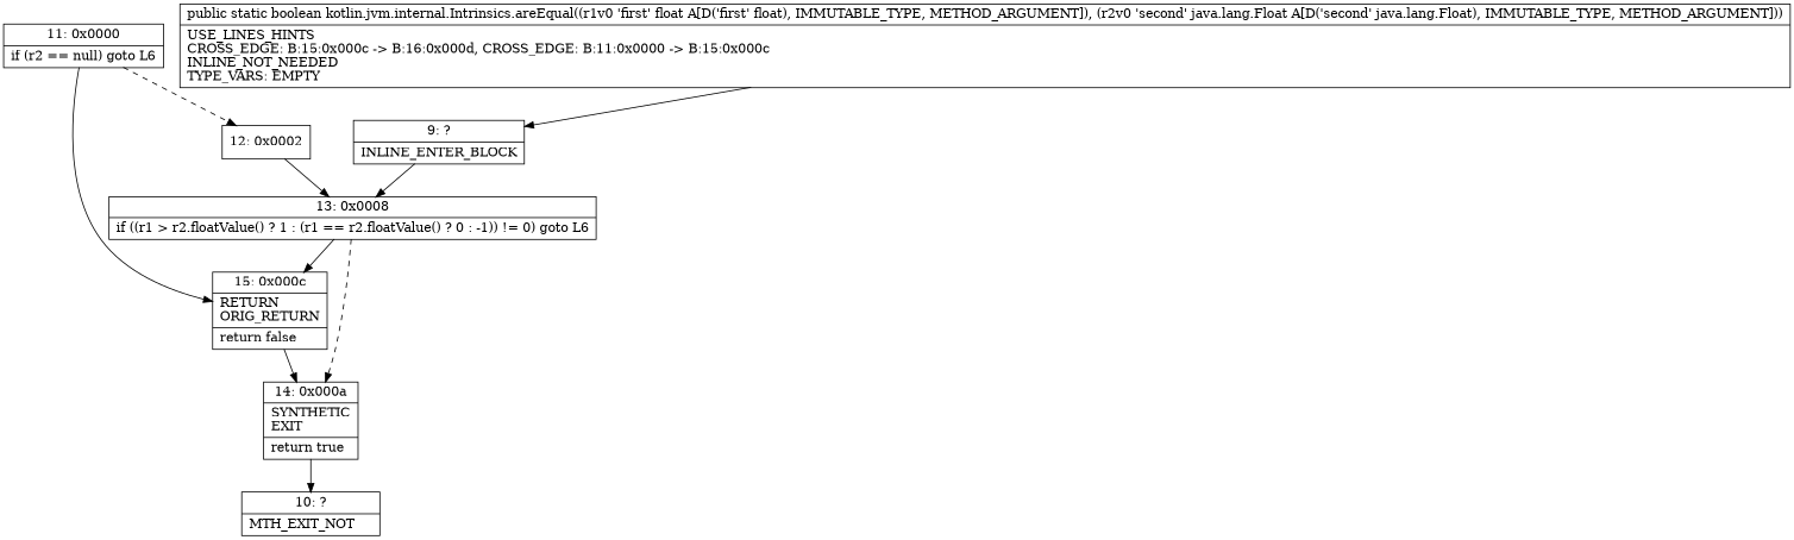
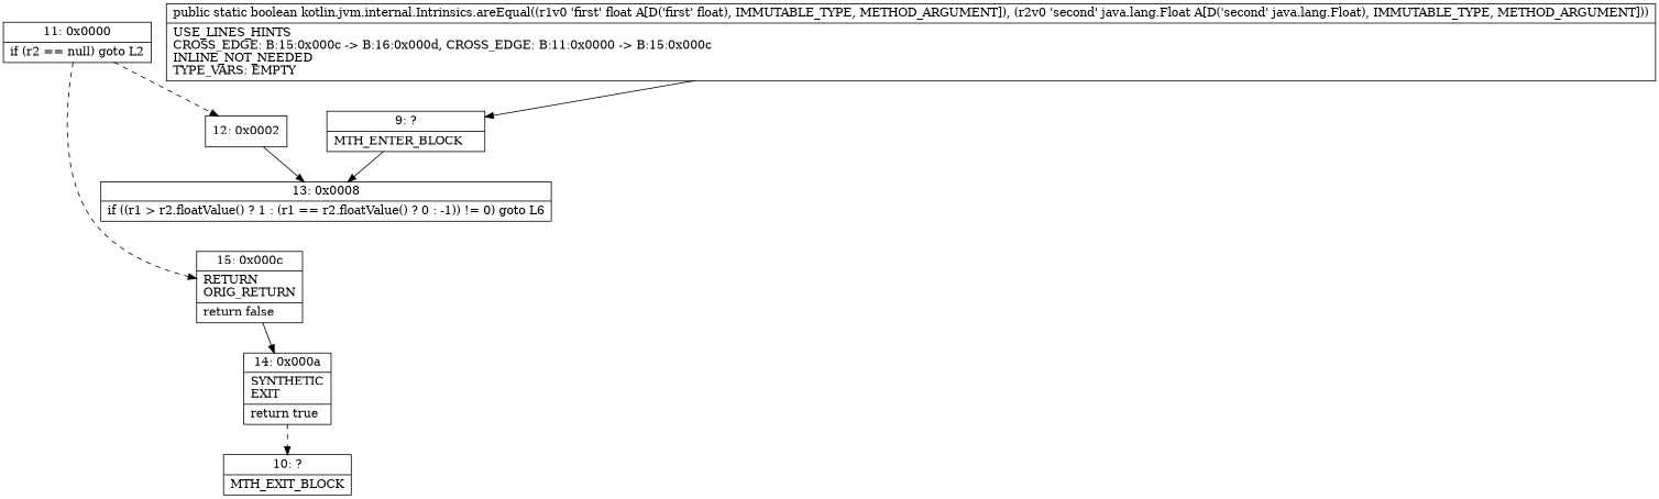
  digraph {
    node [shape=record]
-   n1 [label="{9\:\ ?|INLINE_ENTER_BLOCK\l}"]
+   n1 [label="{9\:\ ?|MTH_ENTER_BLOCK\l}"]
    n2 [label="{13\:\ 0x0008|if ((r1 \> r2.floatValue() ? 1 : (r1 == r2.floatValue() ? 0 : \-1)) != 0) goto L6\l}"]
-   n3 [label="{11\:\ 0x0000|if (r2 == null) goto L6\l}"]
+   n3 [label="{11\:\ 0x0000|if (r2 == null) goto L2\l}"]
    n4 [label="{12\:\ 0x0002}"]
    n5 [label="{15\:\ 0x000c|RETURN\lORIG_RETURN\l|return false\l}"]
    n6 [label="{14\:\ 0x000a|SYNTHETIC\lEXIT\l|return true\l}"]
-   n7 [label="{10\:\ ?|MTH_EXIT_NOT\l}"]
+   n7 [label="{10\:\ ?|MTH_EXIT_BLOCK\l}"]
    n8 [label="{public static boolean kotlin.jvm.internal.Intrinsics.areEqual((r1v0 'first' float A[D('first' float), IMMUTABLE_TYPE, METHOD_ARGUMENT]), (r2v0 'second' java.lang.Float A[D('second' java.lang.Float), IMMUTABLE_TYPE, METHOD_ARGUMENT]))  | USE_LINES_HINTS\lCROSS_EDGE: B:15:0x000c \-\> B:16:0x000d, CROSS_EDGE: B:11:0x0000 \-\> B:15:0x000c\lINLINE_NOT_NEEDED\lTYPE_VARS: EMPTY\l}"]
    n1 -> n2
-   n2 -> n5
-   n2 -> n6 [style=dashed]
    n3 -> n4 [style=dashed]
-   n3 -> n5
+   n3 -> n5 [style=dashed]
    n4 -> n2
    n5 -> n6
-   n6 -> n7
+   n6 -> n7 [style=dashed]
    n8 -> n1
  }
